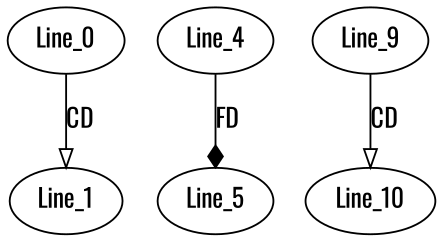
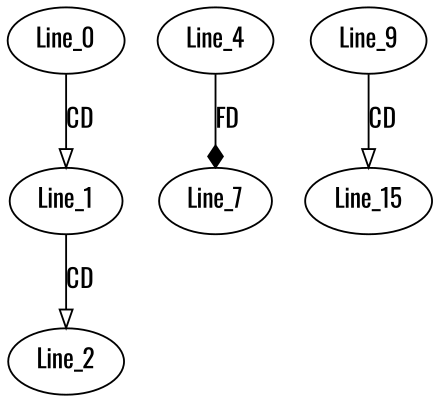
  digraph {
    fontname=Oswald
    node [fontname=Oswald]
    edge [arrowhead=onormal fontname=Oswald]
    Line_0
    Line_1
+   Line_2
    Line_4
-   Line_5
+   Line_5 [label=Line_7]
    Line_9
-   Line_10
+   Line_10 [label=Line_15]
    Line_0 -> Line_1 [label=CD]
+   Line_1 -> Line_2 [label=CD]
    Line_4 -> Line_5 [arrowhead=diamond label=FD]
    Line_9 -> Line_10 [label=CD]
  }
